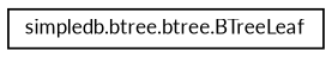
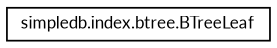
  digraph {
    rankdir=TB
    fontname=Lato
-   n1 [color=black fillcolor=white fontname=Lato fontsize=10 height=0.2 label="simpledb.btree.btree.BTreeLeaf" shape=record style=filled width=0.4]
+   n1 [color=black fillcolor=white fontname=Lato fontsize=10 height=0.2 label="simpledb.index.btree.BTreeLeaf" shape=record style=filled width=0.4]
  }
